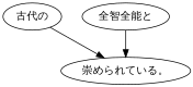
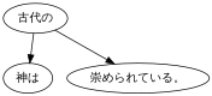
  digraph {
    n1 [label="古代の"]
+   n2 [label="神は"]
    n3 [label="崇められている。"]
-   n4 [label="全智全能と"]
+   n1 -> n2
    n1 -> n3
-   n4 -> n3
  }
